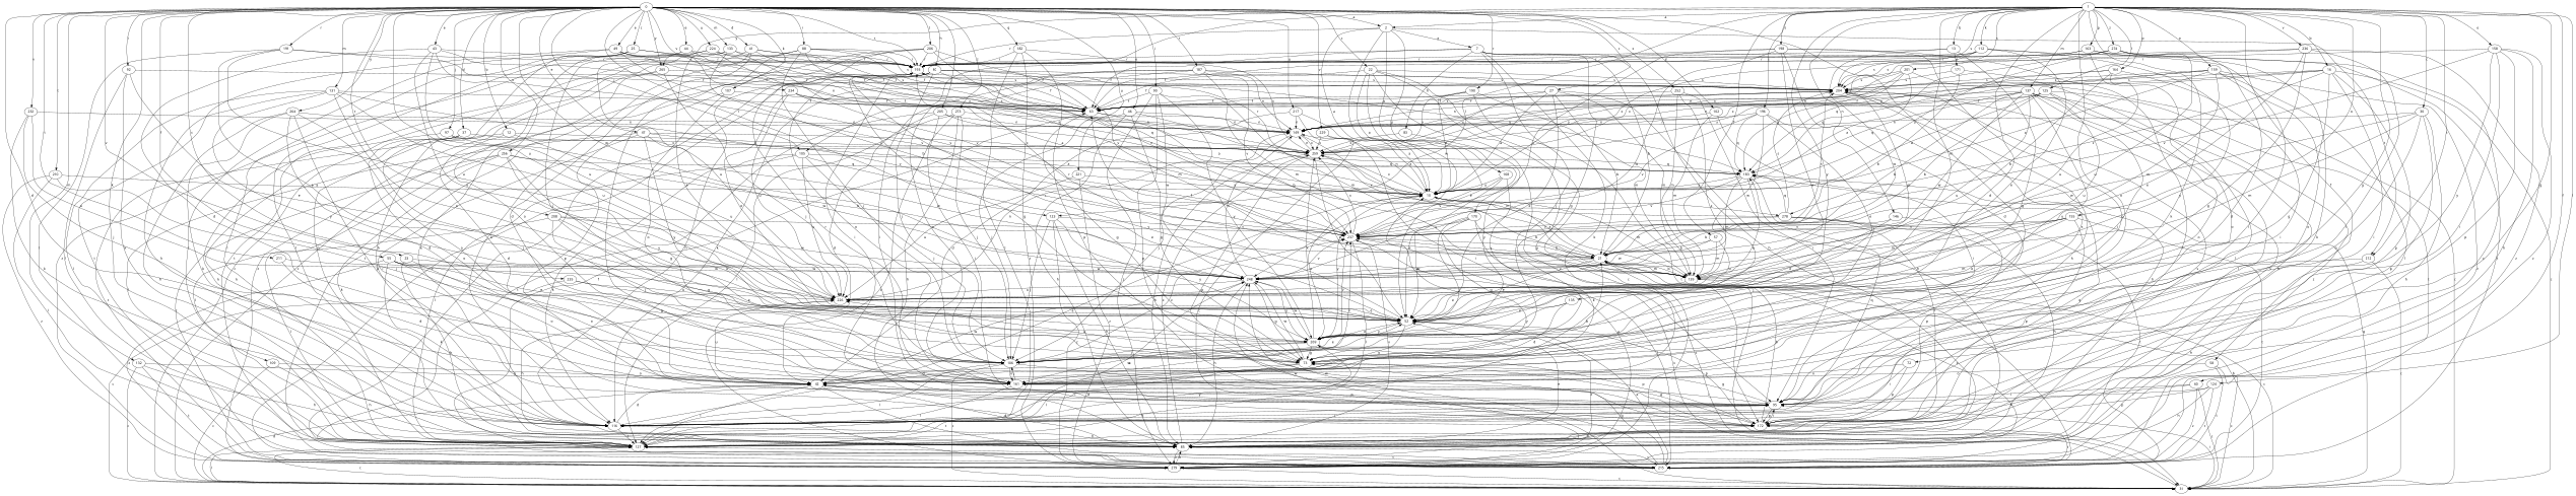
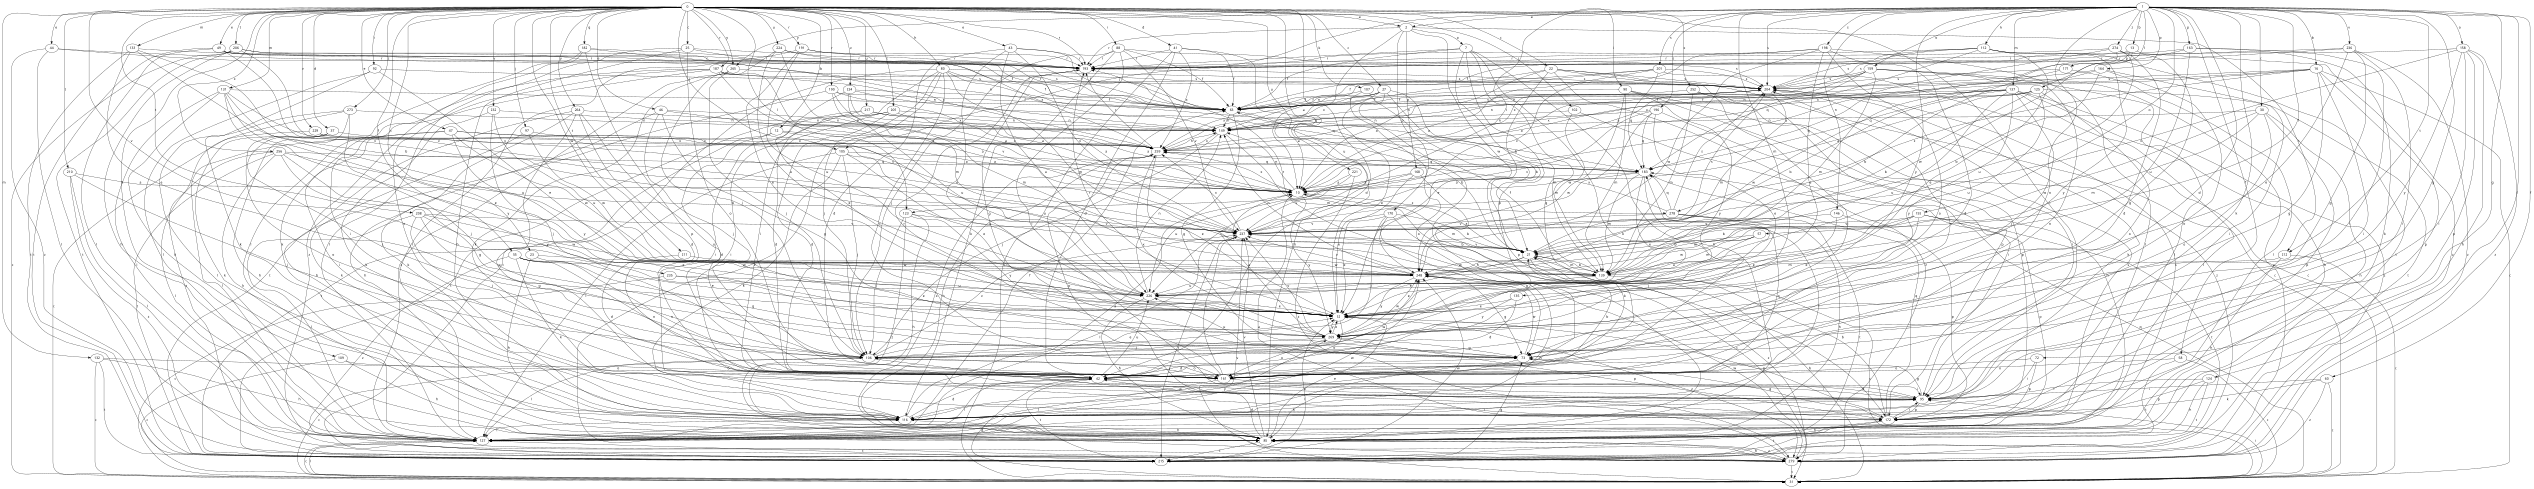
  strict digraph {
    fontname="Noto Sans"
    node [fontname="Noto Sans"]
    edge [fontname="Noto Sans"]
    0
    2
    12
    22
    23
    25
    27
    37
    41
    42
    43
    44
    46
    47
    49
    55
    80
    88
    90
    92
    95
    97
    102
    105
    107
    109
    123
    131
    132
    133
    182
    187
    190
    191
    193
    205
    206
    208
    210
    211
    217
    221
    224
    226
    229
    232
    234
    235
    248
    252
    256
    264
    265
    273
    212
    7
    10
    168
    170
    259
    215
    204
    63
    31
    172
    52
    279
    161
    85
    127
    21
    139
    116
    106
    237
    73
    149
    269
    183
    1
    13
    16
    30
    57
    58
    60
    72
    112
    124
    125
    135
    137
    146
    155
    158
    159
    163
    164
    196
    198
    201
    236
    274
    171
    278
-   83
    0 -> 2 [label=a]
    0 -> 12 [label=b]
    0 -> 22 [label=c]
    0 -> 23 [label=c]
    0 -> 25 [label=c]
    0 -> 27 [label=c]
    0 -> 37 [label=d]
    0 -> 41 [label=d]
    0 -> 42 [label=d]
    0 -> 43 [label=e]
    0 -> 44 [label=e]
    0 -> 46 [label=e]
    0 -> 47 [label=e]
    0 -> 49 [label=e]
    0 -> 55 [label=f]
    0 -> 80 [label=h]
    0 -> 88 [label=i]
    0 -> 90 [label=i]
    0 -> 92 [label=i]
    0 -> 95 [label=i]
    0 -> 97 [label=j]
    0 -> 102 [label=j]
    0 -> 105 [label=j]
    0 -> 107 [label=k]
    0 -> 109 [label=k]
    0 -> 123 [label=l]
    0 -> 131 [label=m]
    0 -> 132 [label=m]
    0 -> 133 [label=m]
    0 -> 182 [label=q]
    0 -> 187 [label=r]
    0 -> 190 [label=r]
    0 -> 191 [label=r]
    0 -> 193 [label=r]
    0 -> 205 [label=t]
    0 -> 206 [label=t]
    0 -> 208 [label=t]
    0 -> 210 [label=t]
    0 -> 211 [label=t]
    0 -> 217 [label=u]
    0 -> 221 [label=u]
    0 -> 224 [label=u]
    0 -> 226 [label=u]
    0 -> 229 [label=v]
    0 -> 232 [label=v]
    0 -> 234 [label=v]
    0 -> 235 [label=v]
    0 -> 248 [label=w]
    0 -> 252 [label=x]
    0 -> 256 [label=x]
    0 -> 264 [label=y]
    0 -> 265 [label=y]
    0 -> 273 [label=z]
    2 -> 193 [label=r]
    2 -> 248 [label=w]
    2 -> 212 [label=t]
    2 -> 7 [label=a]
    2 -> 10 [label=a]
    2 -> 168 [label=p]
    2 -> 170 [label=p]
    12 -> 42 [label=d]
    12 -> 226 [label=u]
    12 -> 259 [label=x]
    12 -> 215 [label=t]
    22 -> 10 [label=a]
    22 -> 204 [label=s]
    22 -> 63 [label=f]
    22 -> 31 [label=c]
    22 -> 172 [label=p]
    22 -> 52 [label=e]
    22 -> 279 [label=z]
    23 -> 248 [label=w]
    23 -> 161 [label=o]
    23 -> 85 [label=h]
    25 -> 193 [label=r]
    25 -> 63 [label=f]
    25 -> 161 [label=o]
    25 -> 85 [label=h]
    25 -> 127 [label=l]
    27 -> 10 [label=a]
    27 -> 259 [label=x]
    27 -> 63 [label=f]
    27 -> 52 [label=e]
    27 -> 85 [label=h]
    27 -> 21 [label=b]
    27 -> 139 [label=m]
    37 -> 259 [label=x]
    37 -> 161 [label=o]
    37 -> 116 [label=k]
    37 -> 106 [label=j]
    41 -> 42 [label=d]
    41 -> 193 [label=r]
    41 -> 259 [label=x]
    41 -> 63 [label=f]
    41 -> 31 [label=c]
    41 -> 85 [label=h]
    42 -> 95 [label=i]
    42 -> 226 [label=u]
    42 -> 248 [label=w]
    42 -> 215 [label=t]
    42 -> 127 [label=l]
    43 -> 42 [label=d]
    43 -> 193 [label=r]
    43 -> 226 [label=u]
    43 -> 63 [label=f]
    43 -> 52 [label=e]
    43 -> 237 [label=v]
    44 -> 193 [label=r]
    44 -> 63 [label=f]
    44 -> 279 [label=z]
    44 -> 127 [label=l]
    46 -> 10 [label=a]
    46 -> 85 [label=h]
    46 -> 106 [label=j]
    46 -> 73 [label=g]
    46 -> 149 [label=n]
    47 -> 95 [label=i]
    47 -> 248 [label=w]
    47 -> 10 [label=a]
    47 -> 259 [label=x]
    47 -> 127 [label=l]
    47 -> 269 [label=y]
    49 -> 193 [label=r]
    49 -> 215 [label=t]
    49 -> 63 [label=f]
    49 -> 127 [label=l]
    49 -> 237 [label=v]
    49 -> 149 [label=n]
    55 -> 248 [label=w]
    55 -> 52 [label=e]
    55 -> 279 [label=z]
    55 -> 161 [label=o]
    55 -> 116 [label=k]
    55 -> 73 [label=g]
    80 -> 95 [label=i]
    80 -> 215 [label=t]
    80 -> 204 [label=s]
    80 -> 63 [label=f]
    80 -> 279 [label=z]
    80 -> 161 [label=o]
    80 -> 139 [label=m]
    80 -> 106 [label=j]
    80 -> 183 [label=q]
    88 -> 95 [label=i]
    88 -> 193 [label=r]
    88 -> 204 [label=s]
    88 -> 63 [label=f]
    88 -> 116 [label=k]
    88 -> 106 [label=j]
    88 -> 237 [label=v]
    90 -> 248 [label=w]
    90 -> 63 [label=f]
    90 -> 172 [label=p]
    90 -> 279 [label=z]
    90 -> 139 [label=m]
    90 -> 269 [label=y]
    92 -> 204 [label=s]
    92 -> 52 [label=e]
    92 -> 127 [label=l]
    92 -> 116 [label=k]
    95 -> 42 [label=d]
    95 -> 172 [label=p]
    95 -> 116 [label=k]
    95 -> 73 [label=g]
    97 -> 248 [label=w]
    97 -> 259 [label=x]
    97 -> 116 [label=k]
    102 -> 95 [label=i]
    102 -> 139 [label=m]
    102 -> 149 [label=n]
    105 -> 226 [label=u]
    105 -> 52 [label=e]
    105 -> 127 [label=l]
    105 -> 116 [label=k]
    105 -> 106 [label=j]
    105 -> 183 [label=q]
    107 -> 63 [label=f]
    107 -> 172 [label=p]
    107 -> 161 [label=o]
    109 -> 31 [label=c]
    109 -> 161 [label=o]
    109 -> 85 [label=h]
    123 -> 279 [label=z]
    123 -> 85 [label=h]
    123 -> 106 [label=j]
    123 -> 237 [label=v]
    123 -> 269 [label=y]
    131 -> 226 [label=u]
    131 -> 63 [label=f]
    131 -> 52 [label=e]
    131 -> 127 [label=l]
    131 -> 116 [label=k]
    131 -> 237 [label=v]
    131 -> 269 [label=y]
    132 -> 215 [label=t]
    132 -> 31 [label=c]
    132 -> 161 [label=o]
    132 -> 85 [label=h]
    133 -> 193 [label=r]
    133 -> 215 [label=t]
    133 -> 52 [label=e]
    133 -> 21 [label=b]
    133 -> 237 [label=v]
    182 -> 193 [label=r]
    182 -> 259 [label=x]
    182 -> 172 [label=p]
    182 -> 279 [label=z]
    182 -> 127 [label=l]
    187 -> 95 [label=i]
    187 -> 204 [label=s]
    187 -> 161 [label=o]
    187 -> 139 [label=m]
    187 -> 116 [label=k]
    187 -> 237 [label=v]
    187 -> 149 [label=n]
    190 -> 10 [label=a]
    190 -> 259 [label=x]
    190 -> 215 [label=t]
    190 -> 63 [label=f]
    190 -> 139 [label=m]
    191 -> 193 [label=r]
    191 -> 226 [label=u]
    191 -> 63 [label=f]
    191 -> 52 [label=e]
    191 -> 127 [label=l]
    193 -> 204 [label=s]
    193 -> 73 [label=g]
    205 -> 42 [label=d]
    205 -> 95 [label=i]
    205 -> 10 [label=a]
    205 -> 215 [label=t]
    205 -> 149 [label=n]
    206 -> 193 [label=r]
    206 -> 215 [label=t]
    206 -> 63 [label=f]
    206 -> 31 [label=c]
    206 -> 85 [label=h]
    206 -> 237 [label=v]
    208 -> 248 [label=w]
    208 -> 52 [label=e]
    208 -> 127 [label=l]
    208 -> 106 [label=j]
    208 -> 237 [label=v]
    208 -> 73 [label=g]
    210 -> 10 [label=a]
    210 -> 279 [label=z]
    210 -> 127 [label=l]
    210 -> 106 [label=j]
    211 -> 42 [label=d]
    211 -> 248 [label=w]
    217 -> 42 [label=d]
    217 -> 95 [label=i]
    217 -> 10 [label=a]
    217 -> 149 [label=n]
    221 -> 226 [label=u]
    221 -> 10 [label=a]
    221 -> 279 [label=z]
    224 -> 193 [label=r]
    224 -> 226 [label=u]
    224 -> 10 [label=a]
    224 -> 259 [label=x]
    224 -> 106 [label=j]
    226 -> 52 [label=e]
    226 -> 85 [label=h]
    226 -> 149 [label=n]
    229 -> 10 [label=a]
    229 -> 259 [label=x]
    229 -> 31 [label=c]
    232 -> 226 [label=u]
    232 -> 116 [label=k]
    232 -> 106 [label=j]
    232 -> 149 [label=n]
    234 -> 226 [label=u]
    234 -> 10 [label=a]
    234 -> 63 [label=f]
    234 -> 52 [label=e]
    234 -> 183 [label=q]
    235 -> 226 [label=u]
    235 -> 31 [label=c]
    235 -> 52 [label=e]
    248 -> 226 [label=u]
    248 -> 85 [label=h]
    248 -> 237 [label=v]
    248 -> 73 [label=g]
    248 -> 149 [label=n]
    248 -> 269 [label=y]
    252 -> 95 [label=i]
    252 -> 63 [label=f]
    252 -> 139 [label=m]
    252 -> 106 [label=j]
    256 -> 215 [label=t]
    256 -> 127 [label=l]
    256 -> 21 [label=b]
    256 -> 116 [label=k]
    256 -> 73 [label=g]
    256 -> 269 [label=y]
    256 -> 183 [label=q]
    264 -> 42 [label=d]
    264 -> 172 [label=p]
    264 -> 161 [label=o]
    264 -> 85 [label=h]
    264 -> 116 [label=k]
    264 -> 149 [label=n]
    265 -> 204 [label=s]
    265 -> 279 [label=z]
    265 -> 116 [label=k]
    265 -> 106 [label=j]
    273 -> 279 [label=z]
    273 -> 85 [label=h]
    273 -> 127 [label=l]
    273 -> 106 [label=j]
    273 -> 149 [label=n]
    212 -> 31 [label=c]
    212 -> 85 [label=h]
    212 -> 139 [label=m]
    7 -> 193 [label=r]
    7 -> 63 [label=f]
    7 -> 85 [label=h]
    7 -> 21 [label=b]
    7 -> 116 [label=k]
    7 -> 106 [label=j]
    7 -> 73 [label=g]
-   7 -> 83 [label=h]
    10 -> 259 [label=x]
    10 -> 139 [label=m]
    10 -> 149 [label=n]
    10 -> 269 [label=y]
    10 -> 278 [label=z]
    168 -> 10 [label=a]
    168 -> 52 [label=e]
    168 -> 116 [label=k]
    168 -> 237 [label=v]
    170 -> 31 [label=c]
    170 -> 52 [label=e]
    170 -> 21 [label=b]
    170 -> 106 [label=j]
    170 -> 237 [label=v]
    170 -> 73 [label=g]
    259 -> 193 [label=r]
    259 -> 172 [label=p]
    259 -> 52 [label=e]
    259 -> 85 [label=h]
    259 -> 149 [label=n]
    259 -> 183 [label=q]
    215 -> 248 [label=w]
    215 -> 52 [label=e]
    215 -> 73 [label=g]
    204 -> 63 [label=f]
    204 -> 139 [label=m]
    204 -> 116 [label=k]
    204 -> 149 [label=n]
    63 -> 204 [label=s]
    63 -> 21 [label=b]
    63 -> 73 [label=g]
    63 -> 149 [label=n]
    31 -> 42 [label=d]
    31 -> 95 [label=i]
    31 -> 127 [label=l]
    31 -> 21 [label=b]
    31 -> 237 [label=v]
    31 -> 183 [label=q]
    172 -> 95 [label=i]
    172 -> 215 [label=t]
    172 -> 85 [label=h]
    172 -> 21 [label=b]
    172 -> 73 [label=g]
    172 -> 183 [label=q]
    52 -> 193 [label=r]
    52 -> 172 [label=p]
    52 -> 279 [label=z]
    52 -> 161 [label=o]
    52 -> 269 [label=y]
    279 -> 248 [label=w]
    279 -> 10 [label=a]
    279 -> 31 [label=c]
    279 -> 85 [label=h]
    161 -> 95 [label=i]
    161 -> 193 [label=r]
    161 -> 127 [label=l]
    161 -> 21 [label=b]
    161 -> 106 [label=j]
    161 -> 237 [label=v]
    85 -> 42 [label=d]
    85 -> 259 [label=x]
    85 -> 215 [label=t]
    85 -> 204 [label=s]
    85 -> 52 [label=e]
    85 -> 279 [label=z]
    85 -> 237 [label=v]
    127 -> 248 [label=w]
    127 -> 215 [label=t]
    127 -> 204 [label=s]
    127 -> 63 [label=f]
    127 -> 31 [label=c]
    127 -> 269 [label=y]
    21 -> 248 [label=w]
    21 -> 10 [label=a]
    21 -> 52 [label=e]
    21 -> 279 [label=z]
    21 -> 139 [label=m]
    21 -> 237 [label=v]
    139 -> 193 [label=r]
    139 -> 63 [label=f]
    139 -> 31 [label=c]
    139 -> 52 [label=e]
    139 -> 21 [label=b]
    116 -> 42 [label=d]
    116 -> 95 [label=i]
    116 -> 10 [label=a]
    116 -> 85 [label=h]
    116 -> 127 [label=l]
    116 -> 183 [label=q]
    106 -> 31 [label=c]
    106 -> 172 [label=p]
    106 -> 52 [label=e]
    106 -> 161 [label=o]
    106 -> 127 [label=l]
    106 -> 237 [label=v]
    237 -> 259 [label=x]
    237 -> 215 [label=t]
    237 -> 204 [label=s]
    237 -> 127 [label=l]
    237 -> 21 [label=b]
    73 -> 42 [label=d]
    73 -> 226 [label=u]
    73 -> 248 [label=w]
    73 -> 204 [label=s]
    73 -> 127 [label=l]
    149 -> 259 [label=x]
    149 -> 139 [label=m]
    149 -> 106 [label=j]
    269 -> 248 [label=w]
    269 -> 10 [label=a]
    269 -> 259 [label=x]
    269 -> 172 [label=p]
    269 -> 52 [label=e]
    269 -> 161 [label=o]
    269 -> 106 [label=j]
    269 -> 237 [label=v]
    269 -> 73 [label=g]
    183 -> 10 [label=a]
    183 -> 52 [label=e]
    183 -> 127 [label=l]
    183 -> 139 [label=m]
    183 -> 237 [label=v]
    1 -> 2 [label=a]
    1 -> 42 [label=d]
    1 -> 105 [label=j]
    1 -> 123 [label=l]
    1 -> 265 [label=y]
    1 -> 212 [label=t]
    1 -> 204 [label=s]
    1 -> 161 [label=o]
    1 -> 116 [label=k]
    1 -> 73 [label=g]
    1 -> 269 [label=y]
    1 -> 13 [label=b]
    1 -> 16 [label=b]
    1 -> 30 [label=c]
    1 -> 57 [label=f]
    1 -> 58 [label=f]
    1 -> 60 [label=f]
    1 -> 72 [label=g]
    1 -> 112 [label=k]
    1 -> 124 [label=l]
    1 -> 125 [label=l]
    1 -> 135 [label=m]
    1 -> 137 [label=m]
    1 -> 146 [label=n]
    1 -> 155 [label=o]
    1 -> 158 [label=o]
    1 -> 159 [label=o]
    1 -> 163 [label=p]
    1 -> 164 [label=p]
    1 -> 196 [label=s]
    1 -> 198 [label=s]
    1 -> 201 [label=s]
    1 -> 236 [label=v]
    1 -> 274 [label=z]
    13 -> 193 [label=r]
    13 -> 248 [label=w]
    13 -> 73 [label=g]
    13 -> 171 [label=p]
    16 -> 95 [label=i]
    16 -> 259 [label=x]
    16 -> 204 [label=s]
    16 -> 31 [label=c]
    16 -> 172 [label=p]
    16 -> 73 [label=g]
    16 -> 149 [label=n]
    16 -> 278 [label=z]
    30 -> 248 [label=w]
    30 -> 172 [label=p]
    30 -> 161 [label=o]
    30 -> 85 [label=h]
    30 -> 139 [label=m]
    30 -> 149 [label=n]
    57 -> 226 [label=u]
    57 -> 248 [label=w]
    57 -> 21 [label=b]
    57 -> 139 [label=m]
    58 -> 215 [label=t]
    58 -> 31 [label=c]
    58 -> 161 [label=o]
    60 -> 95 [label=i]
    60 -> 31 [label=c]
    60 -> 279 [label=z]
    60 -> 116 [label=k]
    72 -> 95 [label=i]
    72 -> 172 [label=p]
    72 -> 161 [label=o]
    112 -> 193 [label=r]
    112 -> 10 [label=a]
    112 -> 215 [label=t]
    112 -> 204 [label=s]
    112 -> 63 [label=f]
    112 -> 52 [label=e]
    112 -> 269 [label=y]
    124 -> 95 [label=i]
    124 -> 215 [label=t]
    124 -> 172 [label=p]
    124 -> 85 [label=h]
    125 -> 226 [label=u]
    125 -> 10 [label=a]
    125 -> 215 [label=t]
    125 -> 63 [label=f]
    125 -> 161 [label=o]
    125 -> 21 [label=b]
    125 -> 149 [label=n]
    135 -> 42 [label=d]
    135 -> 52 [label=e]
    135 -> 269 [label=y]
    137 -> 226 [label=u]
    137 -> 248 [label=w]
    137 -> 259 [label=x]
    137 -> 63 [label=f]
    137 -> 279 [label=z]
    137 -> 85 [label=h]
    137 -> 127 [label=l]
    137 -> 21 [label=b]
    137 -> 106 [label=j]
    137 -> 269 [label=y]
    137 -> 183 [label=q]
    146 -> 172 [label=p]
    146 -> 52 [label=e]
    146 -> 237 [label=v]
    155 -> 215 [label=t]
    155 -> 172 [label=p]
    155 -> 52 [label=e]
    155 -> 21 [label=b]
    155 -> 139 [label=m]
    155 -> 237 [label=v]
    158 -> 95 [label=i]
    158 -> 193 [label=r]
    158 -> 172 [label=p]
    158 -> 279 [label=z]
    158 -> 85 [label=h]
    158 -> 237 [label=v]
    158 -> 269 [label=y]
    159 -> 10 [label=a]
    159 -> 259 [label=x]
    159 -> 204 [label=s]
    159 -> 279 [label=z]
    159 -> 161 [label=o]
    159 -> 127 [label=l]
    159 -> 139 [label=m]
    159 -> 149 [label=n]
    163 -> 95 [label=i]
    163 -> 193 [label=r]
    163 -> 226 [label=u]
    163 -> 204 [label=s]
    163 -> 116 [label=k]
    164 -> 95 [label=i]
    164 -> 204 [label=s]
    164 -> 161 [label=o]
    164 -> 21 [label=b]
    164 -> 183 [label=q]
    196 -> 248 [label=w]
    196 -> 52 [label=e]
    196 -> 85 [label=h]
    196 -> 237 [label=v]
    196 -> 149 [label=n]
    196 -> 183 [label=q]
    198 -> 42 [label=d]
    198 -> 193 [label=r]
    198 -> 248 [label=w]
    198 -> 52 [label=e]
    198 -> 161 [label=o]
    198 -> 127 [label=l]
    198 -> 237 [label=v]
    201 -> 10 [label=a]
    201 -> 259 [label=x]
    201 -> 204 [label=s]
    201 -> 31 [label=c]
    201 -> 149 [label=n]
    201 -> 183 [label=q]
    236 -> 95 [label=i]
    236 -> 193 [label=r]
    236 -> 259 [label=x]
    236 -> 52 [label=e]
    236 -> 279 [label=z]
    236 -> 73 [label=g]
    274 -> 42 [label=d]
    274 -> 193 [label=r]
    274 -> 226 [label=u]
    274 -> 10 [label=a]
    274 -> 279 [label=z]
    274 -> 183 [label=q]
    171 -> 204 [label=s]
    171 -> 127 [label=l]
    171 -> 21 [label=b]
    278 -> 259 [label=x]
    278 -> 215 [label=t]
    278 -> 204 [label=s]
    278 -> 85 [label=h]
    278 -> 106 [label=j]
    278 -> 237 [label=v]
    278 -> 183 [label=q]
-   83 -> 259 [label=x]
-   83 -> 269 [label=y]
  }
